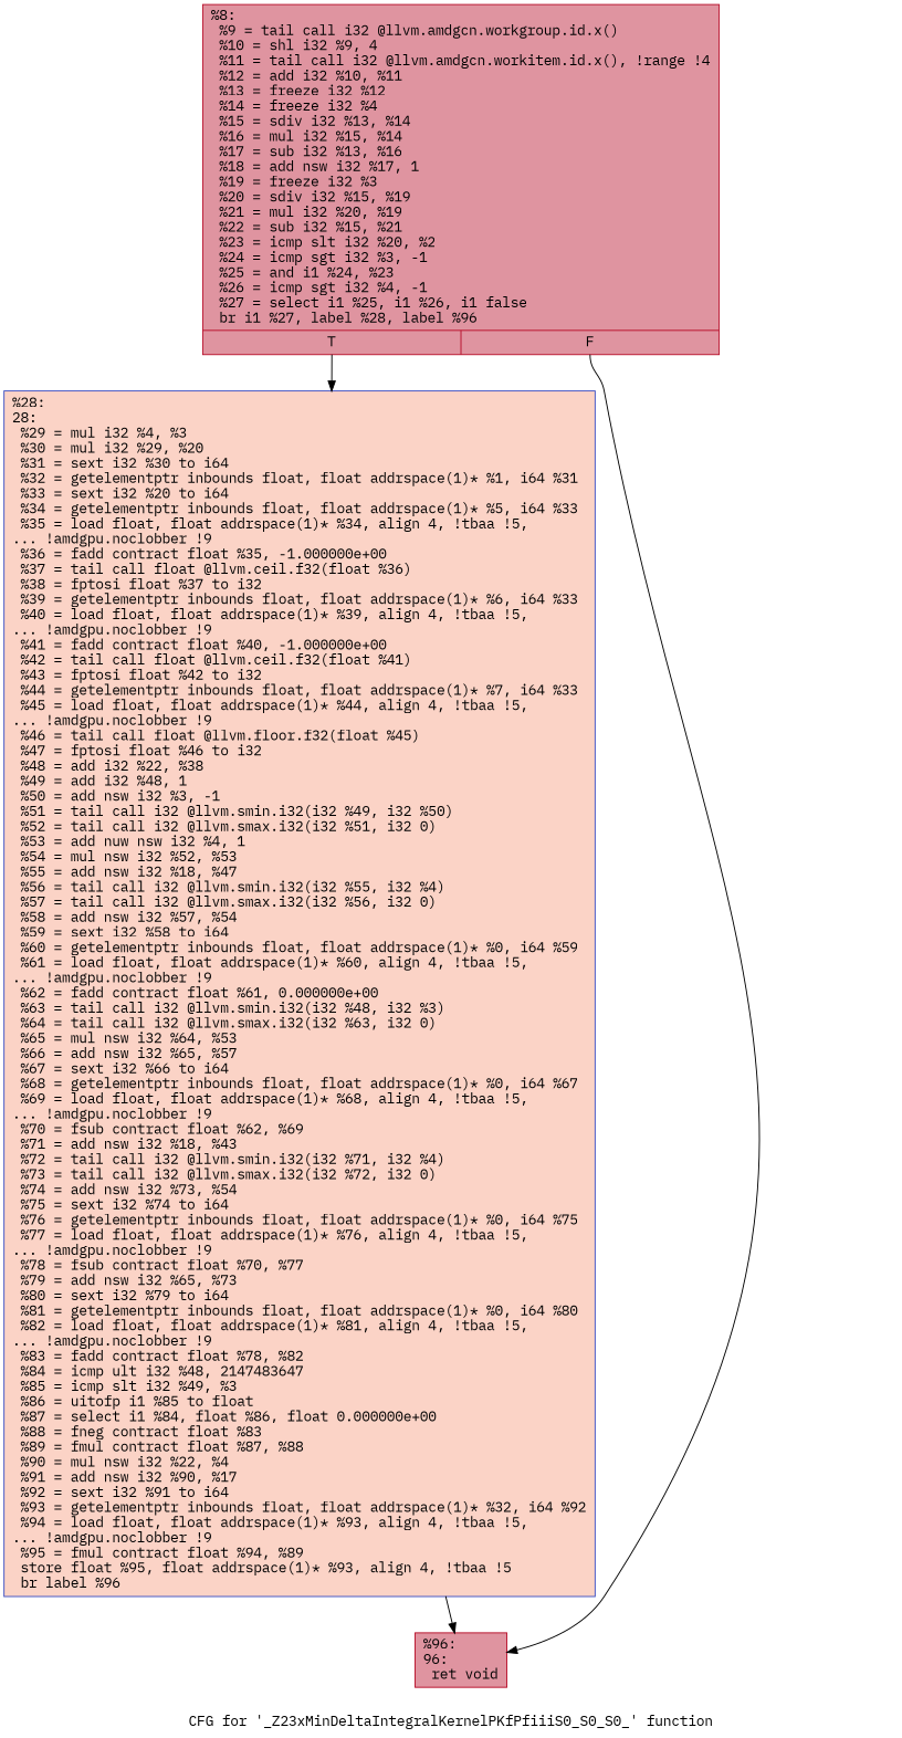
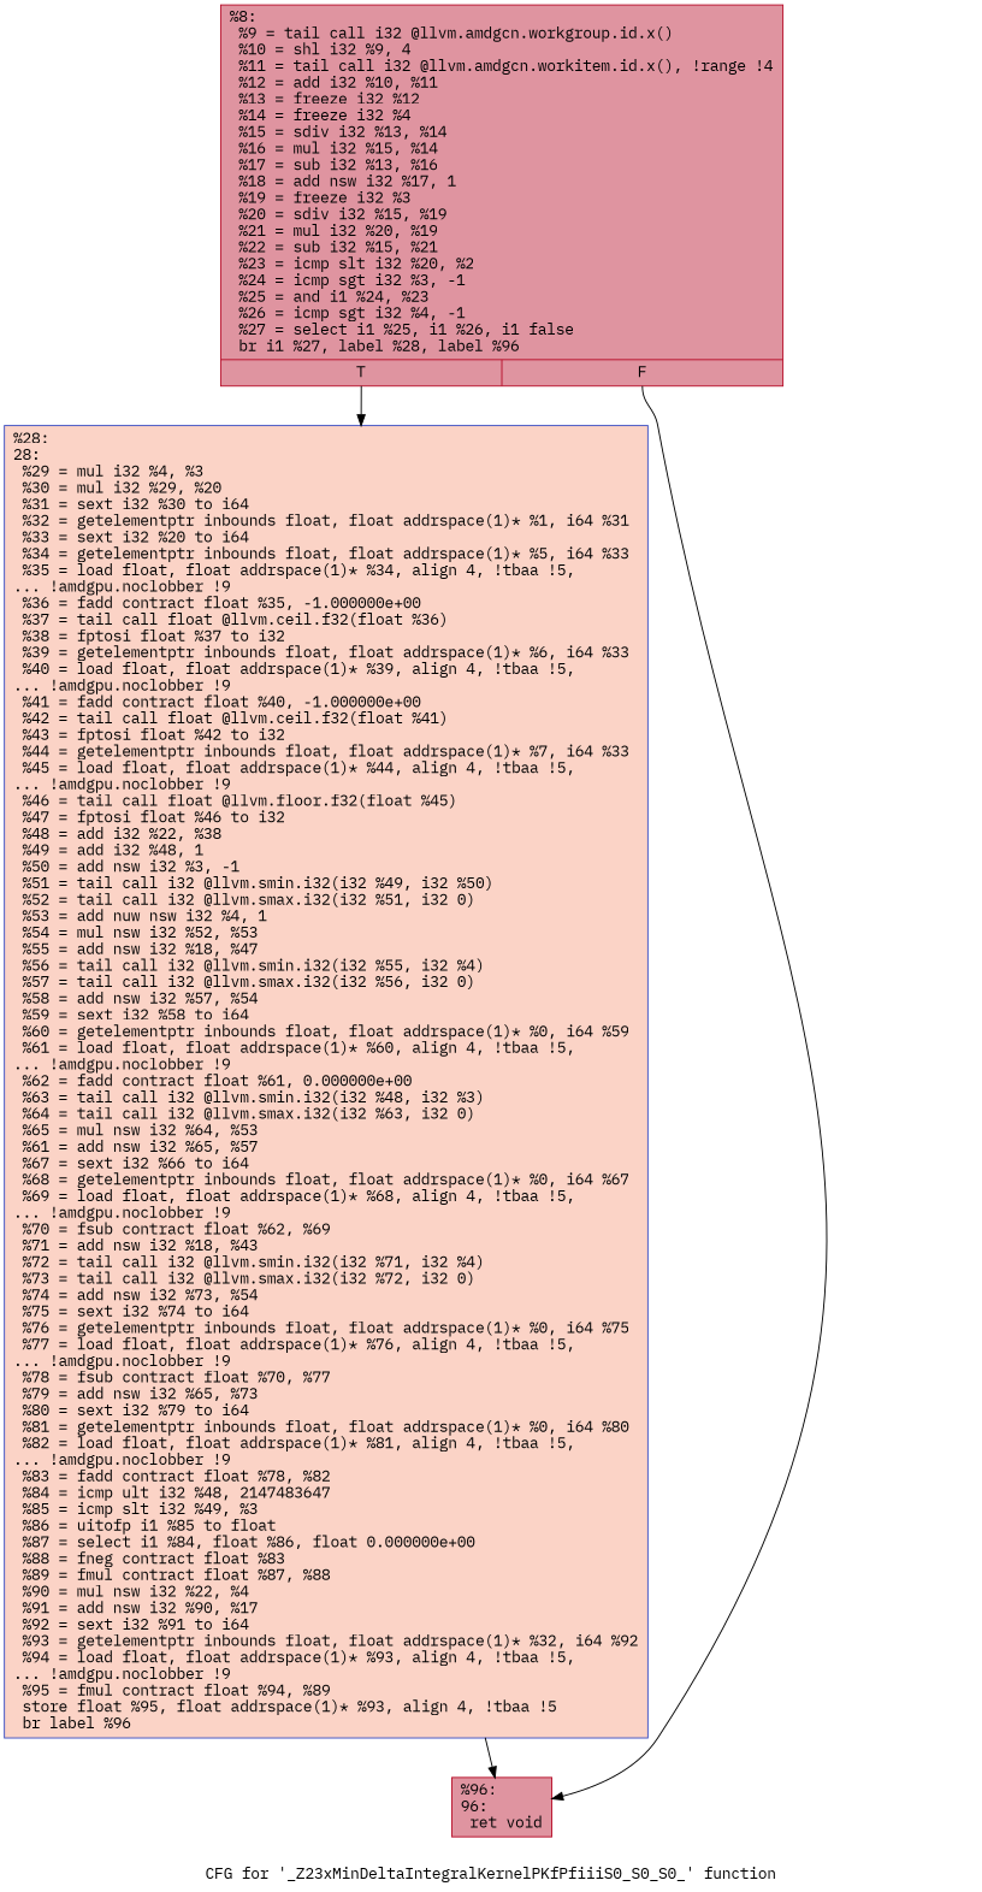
  digraph {
    label="CFG for '_Z23xMinDeltaIntegralKernelPKfPfiiiS0_S0_S0_' function"
    fontname="IBM Plex Mono"
    node [color="#b70d28ff" fillcolor="#b70d2870" shape=record style=filled fontname="IBM Plex Mono"]
    edge [fontname="IBM Plex Mono"]
    n1 [label="{%8:\l  %9 = tail call i32 @llvm.amdgcn.workgroup.id.x()\l  %10 = shl i32 %9, 4\l  %11 = tail call i32 @llvm.amdgcn.workitem.id.x(), !range !4\l  %12 = add i32 %10, %11\l  %13 = freeze i32 %12\l  %14 = freeze i32 %4\l  %15 = sdiv i32 %13, %14\l  %16 = mul i32 %15, %14\l  %17 = sub i32 %13, %16\l  %18 = add nsw i32 %17, 1\l  %19 = freeze i32 %3\l  %20 = sdiv i32 %15, %19\l  %21 = mul i32 %20, %19\l  %22 = sub i32 %15, %21\l  %23 = icmp slt i32 %20, %2\l  %24 = icmp sgt i32 %3, -1\l  %25 = and i1 %24, %23\l  %26 = icmp sgt i32 %4, -1\l  %27 = select i1 %25, i1 %26, i1 false\l  br i1 %27, label %28, label %96\l|{<s0>T|<s1>F}}"]
-   n2 [color="#3d50c3ff" fillcolor="#f59c7d70" label="{%28:\l28:                                               \l  %29 = mul i32 %4, %3\l  %30 = mul i32 %29, %20\l  %31 = sext i32 %30 to i64\l  %32 = getelementptr inbounds float, float addrspace(1)* %1, i64 %31\l  %33 = sext i32 %20 to i64\l  %34 = getelementptr inbounds float, float addrspace(1)* %5, i64 %33\l  %35 = load float, float addrspace(1)* %34, align 4, !tbaa !5,\l... !amdgpu.noclobber !9\l  %36 = fadd contract float %35, -1.000000e+00\l  %37 = tail call float @llvm.ceil.f32(float %36)\l  %38 = fptosi float %37 to i32\l  %39 = getelementptr inbounds float, float addrspace(1)* %6, i64 %33\l  %40 = load float, float addrspace(1)* %39, align 4, !tbaa !5,\l... !amdgpu.noclobber !9\l  %41 = fadd contract float %40, -1.000000e+00\l  %42 = tail call float @llvm.ceil.f32(float %41)\l  %43 = fptosi float %42 to i32\l  %44 = getelementptr inbounds float, float addrspace(1)* %7, i64 %33\l  %45 = load float, float addrspace(1)* %44, align 4, !tbaa !5,\l... !amdgpu.noclobber !9\l  %46 = tail call float @llvm.floor.f32(float %45)\l  %47 = fptosi float %46 to i32\l  %48 = add i32 %22, %38\l  %49 = add i32 %48, 1\l  %50 = add nsw i32 %3, -1\l  %51 = tail call i32 @llvm.smin.i32(i32 %49, i32 %50)\l  %52 = tail call i32 @llvm.smax.i32(i32 %51, i32 0)\l  %53 = add nuw nsw i32 %4, 1\l  %54 = mul nsw i32 %52, %53\l  %55 = add nsw i32 %18, %47\l  %56 = tail call i32 @llvm.smin.i32(i32 %55, i32 %4)\l  %57 = tail call i32 @llvm.smax.i32(i32 %56, i32 0)\l  %58 = add nsw i32 %57, %54\l  %59 = sext i32 %58 to i64\l  %60 = getelementptr inbounds float, float addrspace(1)* %0, i64 %59\l  %61 = load float, float addrspace(1)* %60, align 4, !tbaa !5,\l... !amdgpu.noclobber !9\l  %62 = fadd contract float %61, 0.000000e+00\l  %63 = tail call i32 @llvm.smin.i32(i32 %48, i32 %3)\l  %64 = tail call i32 @llvm.smax.i32(i32 %63, i32 0)\l  %65 = mul nsw i32 %64, %53\l  %66 = add nsw i32 %65, %57\l  %67 = sext i32 %66 to i64\l  %68 = getelementptr inbounds float, float addrspace(1)* %0, i64 %67\l  %69 = load float, float addrspace(1)* %68, align 4, !tbaa !5,\l... !amdgpu.noclobber !9\l  %70 = fsub contract float %62, %69\l  %71 = add nsw i32 %18, %43\l  %72 = tail call i32 @llvm.smin.i32(i32 %71, i32 %4)\l  %73 = tail call i32 @llvm.smax.i32(i32 %72, i32 0)\l  %74 = add nsw i32 %73, %54\l  %75 = sext i32 %74 to i64\l  %76 = getelementptr inbounds float, float addrspace(1)* %0, i64 %75\l  %77 = load float, float addrspace(1)* %76, align 4, !tbaa !5,\l... !amdgpu.noclobber !9\l  %78 = fsub contract float %70, %77\l  %79 = add nsw i32 %65, %73\l  %80 = sext i32 %79 to i64\l  %81 = getelementptr inbounds float, float addrspace(1)* %0, i64 %80\l  %82 = load float, float addrspace(1)* %81, align 4, !tbaa !5,\l... !amdgpu.noclobber !9\l  %83 = fadd contract float %78, %82\l  %84 = icmp ult i32 %48, 2147483647\l  %85 = icmp slt i32 %49, %3\l  %86 = uitofp i1 %85 to float\l  %87 = select i1 %84, float %86, float 0.000000e+00\l  %88 = fneg contract float %83\l  %89 = fmul contract float %87, %88\l  %90 = mul nsw i32 %22, %4\l  %91 = add nsw i32 %90, %17\l  %92 = sext i32 %91 to i64\l  %93 = getelementptr inbounds float, float addrspace(1)* %32, i64 %92\l  %94 = load float, float addrspace(1)* %93, align 4, !tbaa !5,\l... !amdgpu.noclobber !9\l  %95 = fmul contract float %94, %89\l  store float %95, float addrspace(1)* %93, align 4, !tbaa !5\l  br label %96\l}"]
+   n2 [color="#3d50c3ff" fillcolor="#f59c7d70" label="{%28:\l28:                                               \l  %29 = mul i32 %4, %3\l  %30 = mul i32 %29, %20\l  %31 = sext i32 %30 to i64\l  %32 = getelementptr inbounds float, float addrspace(1)* %1, i64 %31\l  %33 = sext i32 %20 to i64\l  %34 = getelementptr inbounds float, float addrspace(1)* %5, i64 %33\l  %35 = load float, float addrspace(1)* %34, align 4, !tbaa !5,\l... !amdgpu.noclobber !9\l  %36 = fadd contract float %35, -1.000000e+00\l  %37 = tail call float @llvm.ceil.f32(float %36)\l  %38 = fptosi float %37 to i32\l  %39 = getelementptr inbounds float, float addrspace(1)* %6, i64 %33\l  %40 = load float, float addrspace(1)* %39, align 4, !tbaa !5,\l... !amdgpu.noclobber !9\l  %41 = fadd contract float %40, -1.000000e+00\l  %42 = tail call float @llvm.ceil.f32(float %41)\l  %43 = fptosi float %42 to i32\l  %44 = getelementptr inbounds float, float addrspace(1)* %7, i64 %33\l  %45 = load float, float addrspace(1)* %44, align 4, !tbaa !5,\l... !amdgpu.noclobber !9\l  %46 = tail call float @llvm.floor.f32(float %45)\l  %47 = fptosi float %46 to i32\l  %48 = add i32 %22, %38\l  %49 = add i32 %48, 1\l  %50 = add nsw i32 %3, -1\l  %51 = tail call i32 @llvm.smin.i32(i32 %49, i32 %50)\l  %52 = tail call i32 @llvm.smax.i32(i32 %51, i32 0)\l  %53 = add nuw nsw i32 %4, 1\l  %54 = mul nsw i32 %52, %53\l  %55 = add nsw i32 %18, %47\l  %56 = tail call i32 @llvm.smin.i32(i32 %55, i32 %4)\l  %57 = tail call i32 @llvm.smax.i32(i32 %56, i32 0)\l  %58 = add nsw i32 %57, %54\l  %59 = sext i32 %58 to i64\l  %60 = getelementptr inbounds float, float addrspace(1)* %0, i64 %59\l  %61 = load float, float addrspace(1)* %60, align 4, !tbaa !5,\l... !amdgpu.noclobber !9\l  %62 = fadd contract float %61, 0.000000e+00\l  %63 = tail call i32 @llvm.smin.i32(i32 %48, i32 %3)\l  %64 = tail call i32 @llvm.smax.i32(i32 %63, i32 0)\l  %65 = mul nsw i32 %64, %53\l  %61 = add nsw i32 %65, %57\l  %67 = sext i32 %66 to i64\l  %68 = getelementptr inbounds float, float addrspace(1)* %0, i64 %67\l  %69 = load float, float addrspace(1)* %68, align 4, !tbaa !5,\l... !amdgpu.noclobber !9\l  %70 = fsub contract float %62, %69\l  %71 = add nsw i32 %18, %43\l  %72 = tail call i32 @llvm.smin.i32(i32 %71, i32 %4)\l  %73 = tail call i32 @llvm.smax.i32(i32 %72, i32 0)\l  %74 = add nsw i32 %73, %54\l  %75 = sext i32 %74 to i64\l  %76 = getelementptr inbounds float, float addrspace(1)* %0, i64 %75\l  %77 = load float, float addrspace(1)* %76, align 4, !tbaa !5,\l... !amdgpu.noclobber !9\l  %78 = fsub contract float %70, %77\l  %79 = add nsw i32 %65, %73\l  %80 = sext i32 %79 to i64\l  %81 = getelementptr inbounds float, float addrspace(1)* %0, i64 %80\l  %82 = load float, float addrspace(1)* %81, align 4, !tbaa !5,\l... !amdgpu.noclobber !9\l  %83 = fadd contract float %78, %82\l  %84 = icmp ult i32 %48, 2147483647\l  %85 = icmp slt i32 %49, %3\l  %86 = uitofp i1 %85 to float\l  %87 = select i1 %84, float %86, float 0.000000e+00\l  %88 = fneg contract float %83\l  %89 = fmul contract float %87, %88\l  %90 = mul nsw i32 %22, %4\l  %91 = add nsw i32 %90, %17\l  %92 = sext i32 %91 to i64\l  %93 = getelementptr inbounds float, float addrspace(1)* %32, i64 %92\l  %94 = load float, float addrspace(1)* %93, align 4, !tbaa !5,\l... !amdgpu.noclobber !9\l  %95 = fmul contract float %94, %89\l  store float %95, float addrspace(1)* %93, align 4, !tbaa !5\l  br label %96\l}"]
    n3 [label="{%96:\l96:                                               \l  ret void\l}"]
    n1 -> n2 [tailport=s0]
    n1 -> n3 [tailport=s1]
    n2 -> n3
  }
